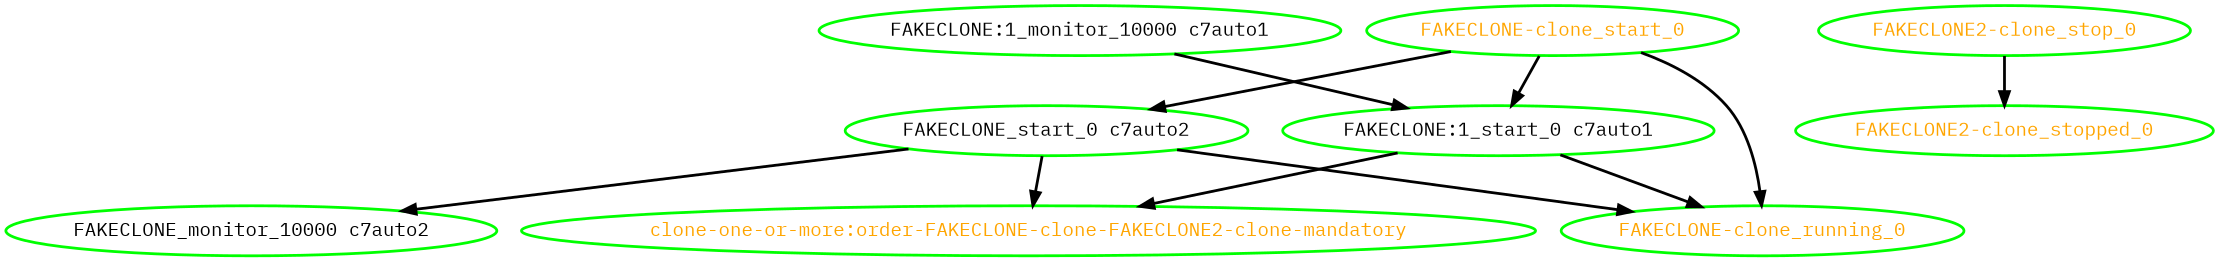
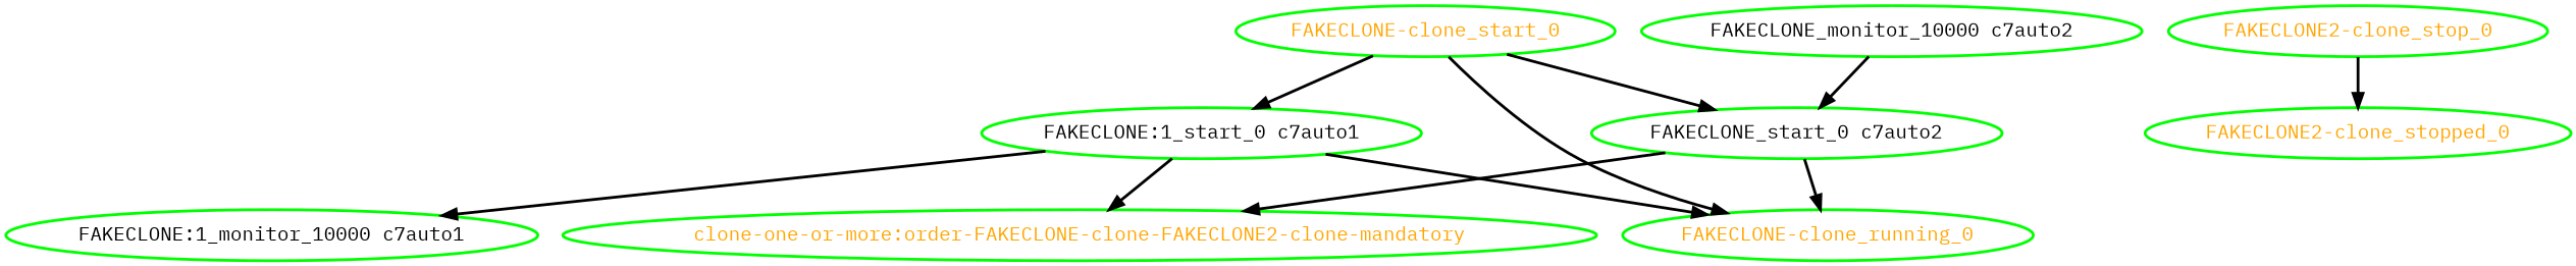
  digraph {
    fontname="IBM Plex Mono"
    node [color=green fontcolor=orange fontname="IBM Plex Mono" style=bold]
    edge [fontname="IBM Plex Mono" style=bold]
    "FAKECLONE-clone_start_0"
    "FAKECLONE-clone_running_0"
    "FAKECLONE:1_start_0 c7auto1" [fontcolor=black]
    "FAKECLONE_start_0 c7auto2" [fontcolor=black]
    "FAKECLONE:1_monitor_10000 c7auto1" [fontcolor=black]
    "clone-one-or-more:order-FAKECLONE-clone-FAKECLONE2-clone-mandatory"
    "FAKECLONE_monitor_10000 c7auto2" [fontcolor=black]
    "FAKECLONE2-clone_stop_0"
    "FAKECLONE2-clone_stopped_0"
    "FAKECLONE-clone_start_0" -> "FAKECLONE-clone_running_0"
    "FAKECLONE-clone_start_0" -> "FAKECLONE:1_start_0 c7auto1"
    "FAKECLONE-clone_start_0" -> "FAKECLONE_start_0 c7auto2"
    "FAKECLONE:1_start_0 c7auto1" -> "FAKECLONE-clone_running_0"
-   "FAKECLONE:1_monitor_10000 c7auto1" -> "FAKECLONE:1_start_0 c7auto1"
+   "FAKECLONE:1_start_0 c7auto1" -> "FAKECLONE:1_monitor_10000 c7auto1"
    "FAKECLONE:1_start_0 c7auto1" -> "clone-one-or-more:order-FAKECLONE-clone-FAKECLONE2-clone-mandatory"
    "FAKECLONE_start_0 c7auto2" -> "FAKECLONE-clone_running_0"
    "FAKECLONE_start_0 c7auto2" -> "clone-one-or-more:order-FAKECLONE-clone-FAKECLONE2-clone-mandatory"
-   "FAKECLONE_start_0 c7auto2" -> "FAKECLONE_monitor_10000 c7auto2"
+   "FAKECLONE_monitor_10000 c7auto2" -> "FAKECLONE_start_0 c7auto2"
    "FAKECLONE2-clone_stop_0" -> "FAKECLONE2-clone_stopped_0"
  }
